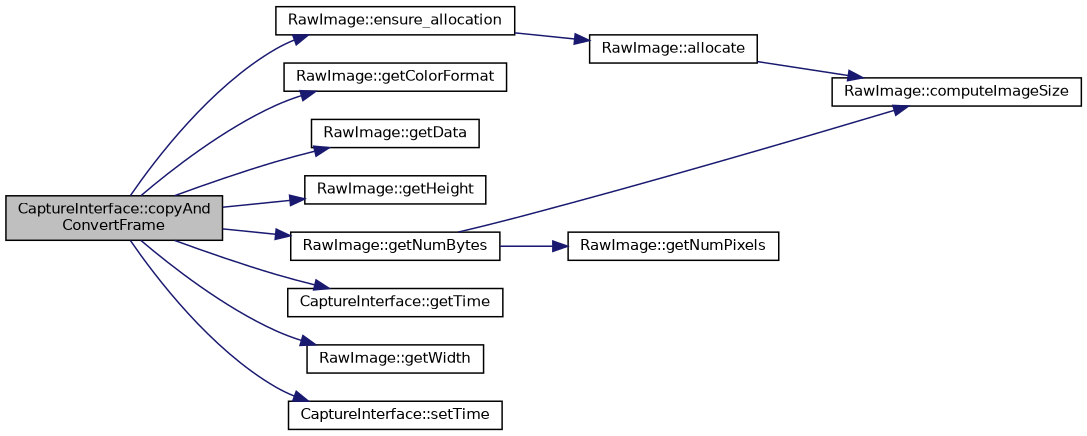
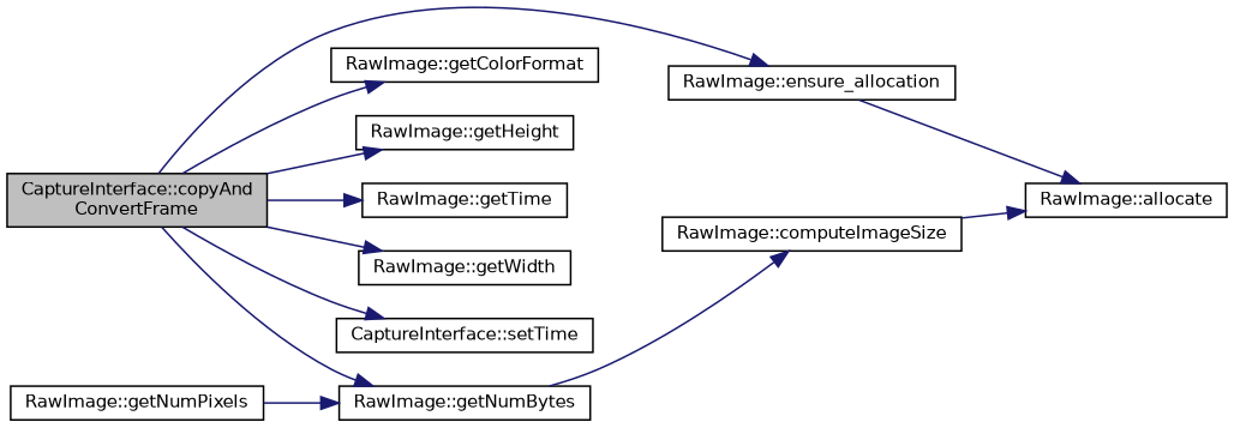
  digraph {
    rankdir=LR
    node [color=black fillcolor=white fontname=Helvetica fontsize=10 shape=record style=filled]
    edge [color=midnightblue fontname=Helvetica fontsize=10 labelfontname=Helvetica labelfontsize=10 style=solid]
    n1 [fillcolor=grey75 fontcolor=black height=0.2 label="CaptureInterface::copyAnd\lConvertFrame" width=0.4]
    n2 [height=0.2 label="RawImage::ensure_allocation" width=0.4]
    n3 [height=0.2 label="RawImage::getColorFormat" width=0.4]
-   n4 [height=0.2 label="RawImage::getData" width=0.4]
    n5 [height=0.2 label="RawImage::getHeight" width=0.4]
    n6 [height=0.2 label="RawImage::getNumBytes" width=0.4]
-   n7 [height=0.2 label="CaptureInterface::getTime" width=0.4]
+   n7 [height=0.2 label="RawImage::getTime" width=0.4]
    n8 [height=0.2 label="RawImage::getWidth" width=0.4]
    n9 [height=0.2 label="CaptureInterface::setTime" width=0.4]
    n10 [height=0.2 label="RawImage::allocate" width=0.4]
    n11 [height=0.2 label="RawImage::computeImageSize" width=0.4]
    n12 [height=0.2 label="RawImage::getNumPixels" width=0.4]
    n1 -> n2
    n1 -> n3
-   n1 -> n4
    n1 -> n5
    n1 -> n6
    n1 -> n7
    n1 -> n8
    n1 -> n9
    n2 -> n10
    n6 -> n11
-   n6 -> n12
-   n10 -> n11
+   n12 -> n6
+   n11 -> n10
  }
